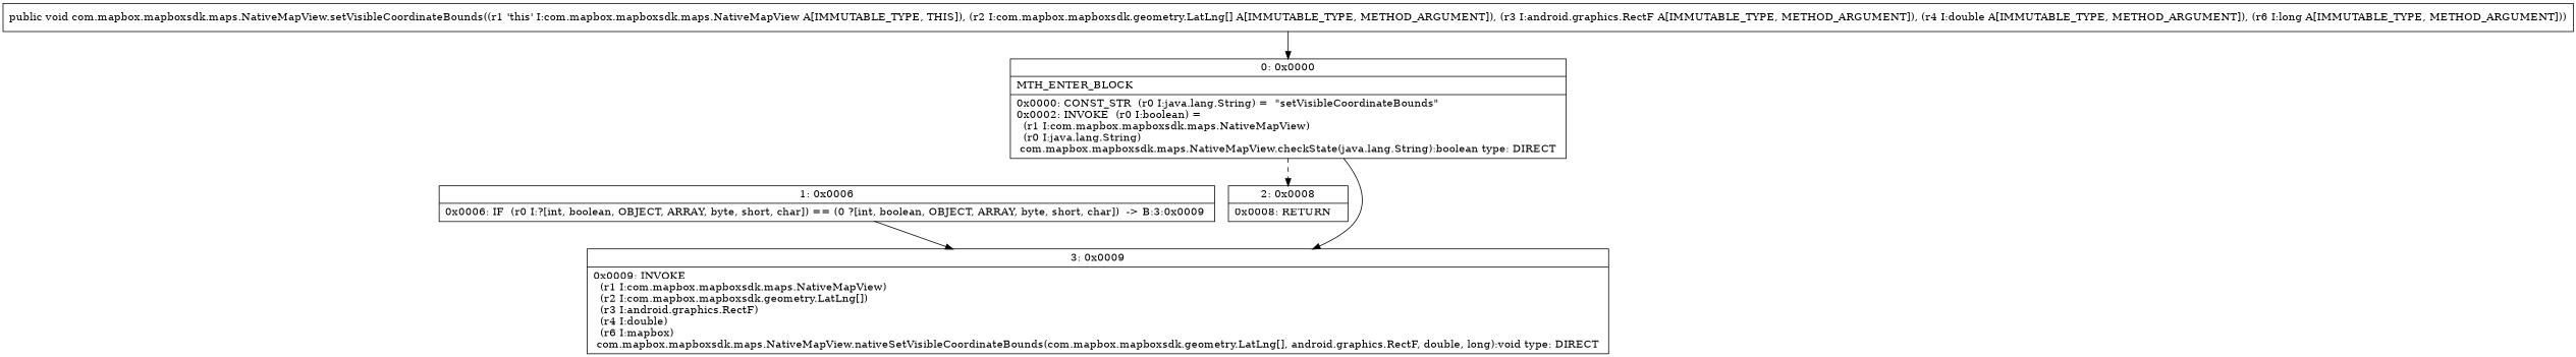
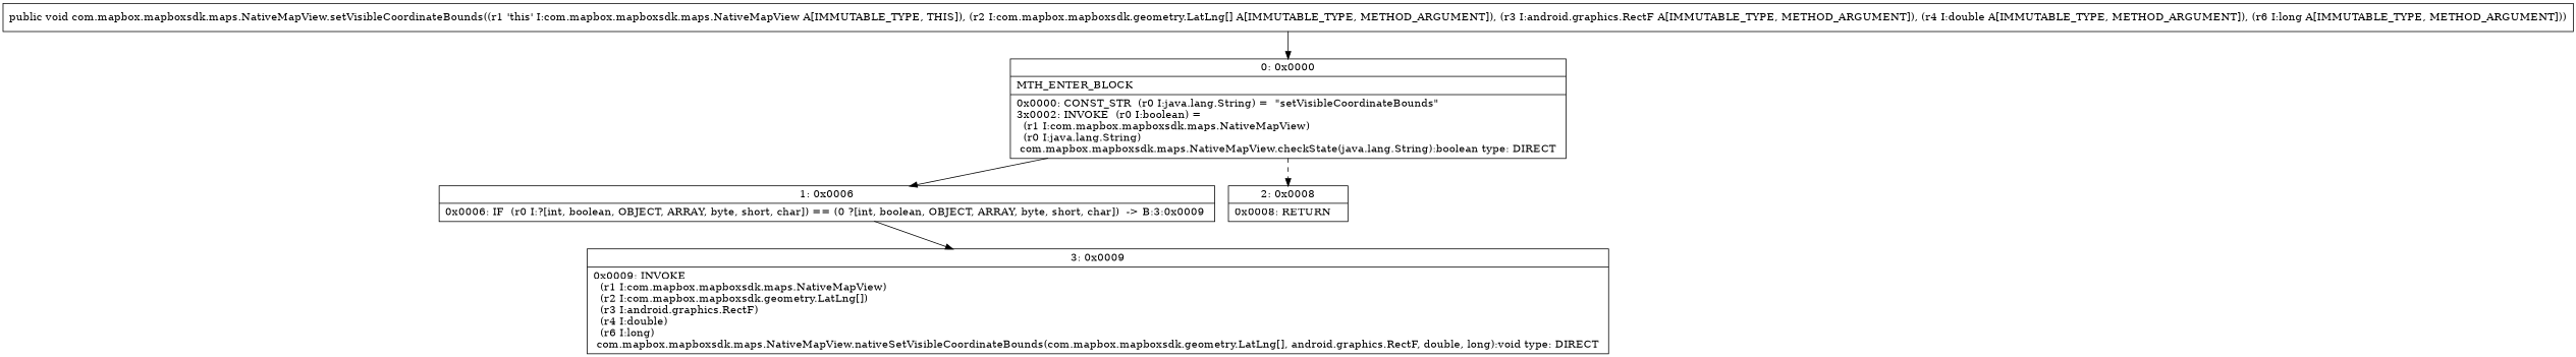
  digraph {
    node [shape=record]
-   n1 [label="{0\:\ 0x0000|MTH_ENTER_BLOCK\l|0x0000: CONST_STR  (r0 I:java.lang.String) =  \"setVisibleCoordinateBounds\" \l0x0002: INVOKE  (r0 I:boolean) = \l  (r1 I:com.mapbox.mapboxsdk.maps.NativeMapView)\l  (r0 I:java.lang.String)\l com.mapbox.mapboxsdk.maps.NativeMapView.checkState(java.lang.String):boolean type: DIRECT \l}"]
+   n1 [label="{0\:\ 0x0000|MTH_ENTER_BLOCK\l|0x0000: CONST_STR  (r0 I:java.lang.String) =  \"setVisibleCoordinateBounds\" \l3x0002: INVOKE  (r0 I:boolean) = \l  (r1 I:com.mapbox.mapboxsdk.maps.NativeMapView)\l  (r0 I:java.lang.String)\l com.mapbox.mapboxsdk.maps.NativeMapView.checkState(java.lang.String):boolean type: DIRECT \l}"]
    n2 [label="{1\:\ 0x0006|0x0006: IF  (r0 I:?[int, boolean, OBJECT, ARRAY, byte, short, char]) == (0 ?[int, boolean, OBJECT, ARRAY, byte, short, char])  \-\> B:3:0x0009 \l}"]
    n3 [label="{2\:\ 0x0008|0x0008: RETURN   \l}"]
-   n4 [label="{3\:\ 0x0009|0x0009: INVOKE  \l  (r1 I:com.mapbox.mapboxsdk.maps.NativeMapView)\l  (r2 I:com.mapbox.mapboxsdk.geometry.LatLng[])\l  (r3 I:android.graphics.RectF)\l  (r4 I:double)\l  (r6 I:mapbox)\l com.mapbox.mapboxsdk.maps.NativeMapView.nativeSetVisibleCoordinateBounds(com.mapbox.mapboxsdk.geometry.LatLng[], android.graphics.RectF, double, long):void type: DIRECT \l}"]
+   n4 [label="{3\:\ 0x0009|0x0009: INVOKE  \l  (r1 I:com.mapbox.mapboxsdk.maps.NativeMapView)\l  (r2 I:com.mapbox.mapboxsdk.geometry.LatLng[])\l  (r3 I:android.graphics.RectF)\l  (r4 I:double)\l  (r6 I:long)\l com.mapbox.mapboxsdk.maps.NativeMapView.nativeSetVisibleCoordinateBounds(com.mapbox.mapboxsdk.geometry.LatLng[], android.graphics.RectF, double, long):void type: DIRECT \l}"]
    n5 [label="{public void com.mapbox.mapboxsdk.maps.NativeMapView.setVisibleCoordinateBounds((r1 'this' I:com.mapbox.mapboxsdk.maps.NativeMapView A[IMMUTABLE_TYPE, THIS]), (r2 I:com.mapbox.mapboxsdk.geometry.LatLng[] A[IMMUTABLE_TYPE, METHOD_ARGUMENT]), (r3 I:android.graphics.RectF A[IMMUTABLE_TYPE, METHOD_ARGUMENT]), (r4 I:double A[IMMUTABLE_TYPE, METHOD_ARGUMENT]), (r6 I:long A[IMMUTABLE_TYPE, METHOD_ARGUMENT])) }"]
-   n1 -> n4
+   n1 -> n2
    n1 -> n3 [style=dashed]
    n2 -> n4
    n5 -> n1
  }
